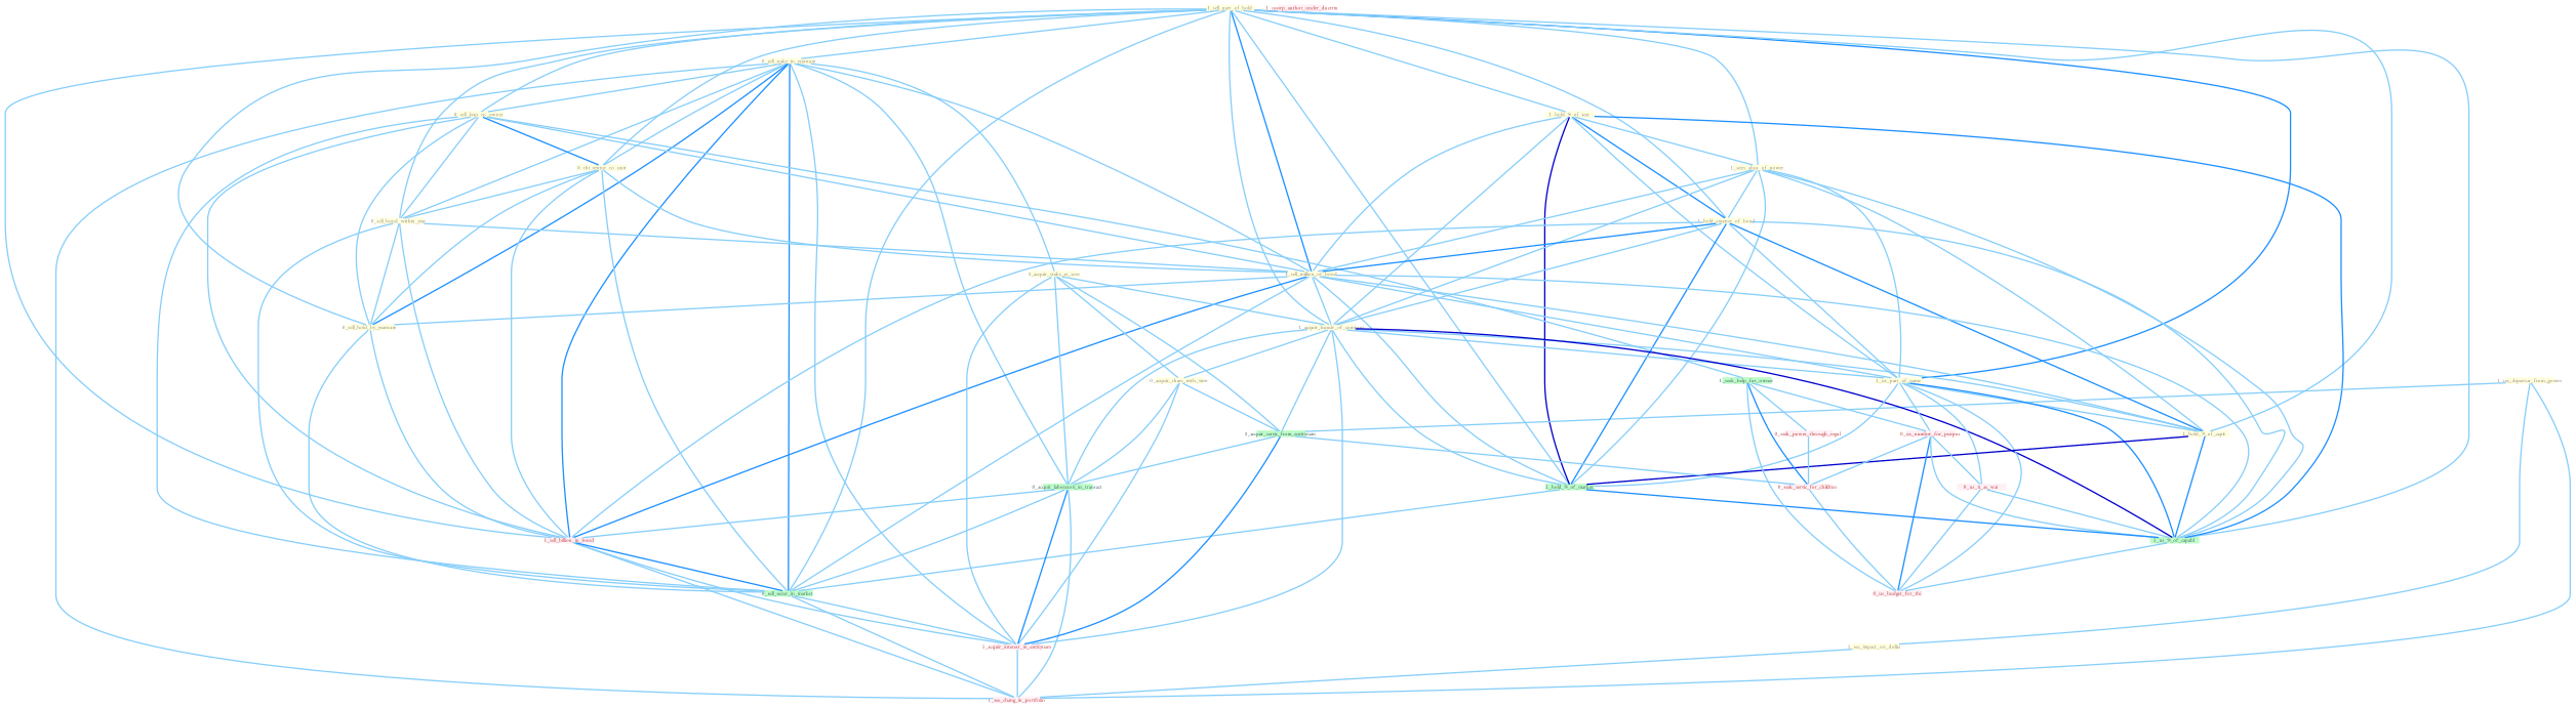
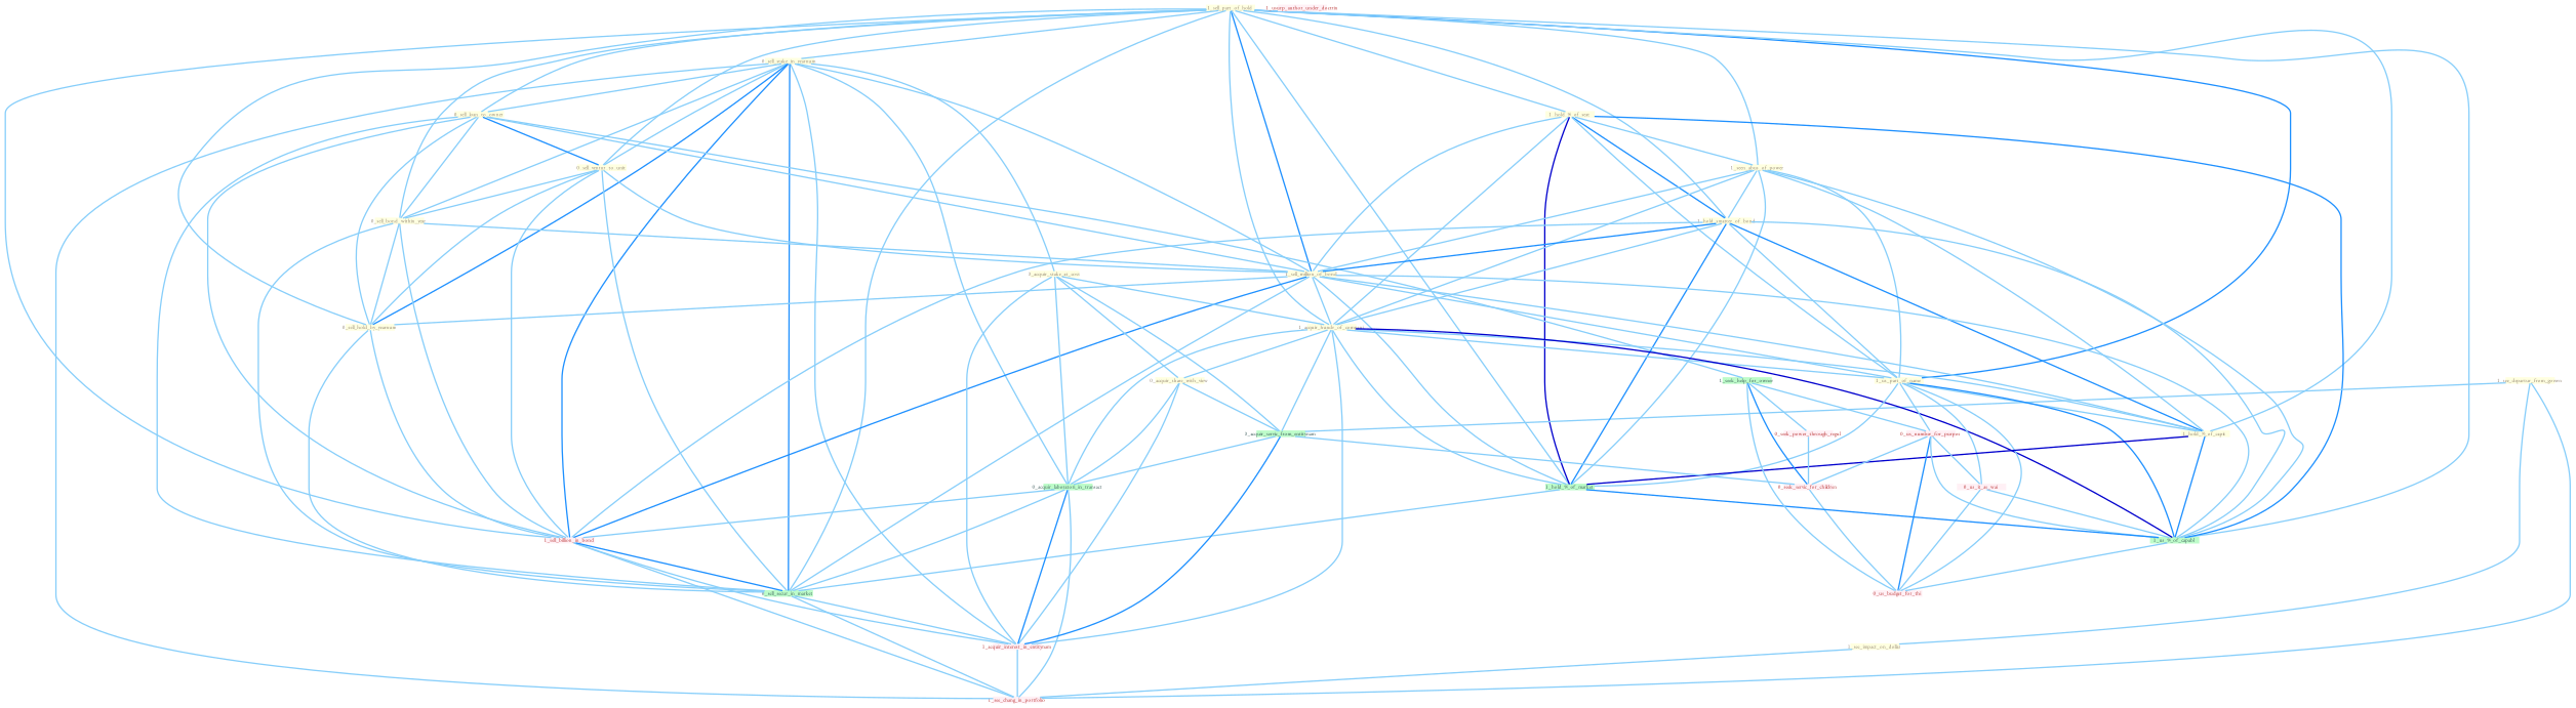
  graph {
    fontname="EB Garamond"
    node [color="#ffffe0" fixedsize=true fontcolor="#8b7d6b" fontname="EB Garamond" fontsize=4 shape=polygon style=filled]
    edge [color="#87cefa" fontname="EB Garamond" w=1]
    "1_sell_part_of_hold " [height=.06 width=.5]
    "0_sell_stake_in_yearnum " [height=.06 width=.5]
    "1_hold_%_of_seat " [height=.06 width=.5]
    "1_see_departur_from_govern " [height=.06 width=.5]
    "0_sell_loan_to_owner " [height=.06 width=.5]
    "1_seen_abus_of_power " [height=.06 width=.5]
    "1_hold_smatter_of_bond " [height=.06 width=.5]
-   "0_sell_ventur_to_unit " [height=.06 width=.5 label="0_thi_ventur_to_unit"]
+   "0_sell_ventur_to_unit " [height=.06 width=.5]
    "0_sell_bond_within_year " [height=.06 width=.5]
    "1_sell_million_of_bond " [height=.06 width=.5]
    "0_acquir_stake_at_cost " [height=.06 width=.5]
    "1_see_impact_on_dollar " [height=.06 width=.5]
    "0_sell_hold_by_yearnum " [height=.06 width=.5]
    "1_acquir_hundr_of_compani " [height=.06 width=.5]
    "1_us_part_of_name " [height=.06 width=.5]
    "0_acquir_share_with_view " [height=.06 width=.5]
    "1_hold_%_of_capit " [height=.06 width=.5]
    "0_seek_power_through_regul " [color="#fff0f5" fontcolor="#b22222" height=.06 width=.5]
    "0_us_number_for_purpos " [color="#fff0f5" fontcolor="#b22222" height=.06 width=.5]
    "1_sell_billion_in_bond " [color="#fff0f5" fontcolor="#b22222" height=.06 width=.5]
    "0_us_it_as_wai " [color="#fff0f5" fontcolor="#b22222" height=.06 width=.5]
    "1_usurp_author_under_doctrin " [color="#fff0f5" fontcolor="#b22222" height=.06 width=.5]
    "1_acquir_interest_in_entitynam " [color="#fff0f5" fontcolor="#b22222" height=.06 width=.5]
    "0_seek_servic_for_children " [color="#fff0f5" fontcolor="#b22222" height=.06 width=.5]
    "1_see_chang_in_portfolio " [color="#fff0f5" fontcolor="#b22222" height=.06 width=.5]
    "0_us_budget_for_thi " [color="#fff0f5" fontcolor="#b22222" height=.06 width=.5]
    "1_hold_%_of_market " [color="#BDFCC9" fontcolor="#2f4f4f" height=.06 width=.5]
    "1_us_%_of_capabl " [color="#BDFCC9" fontcolor="#2f4f4f" height=.06 width=.5]
    "0_sell_secur_in_market " [color="#BDFCC9" fontcolor="#2f4f4f" height=.06 width=.5]
    "0_acquir_laboratori_in_transact " [color="#BDFCC9" fontcolor="#2f4f4f" height=.06 width=.5]
    "0_acquir_servic_from_entitynam " [color="#BDFCC9" fontcolor="#2f4f4f" height=.06 width=.5]
    "1_seek_help_for_owner " [color="#BDFCC9" fontcolor="#2f4f4f" height=.06 width=.5]
    subgraph sub_1 {
      "1_sell_part_of_hold "
      "0_sell_stake_in_yearnum "
      "1_hold_%_of_seat "
      "1_see_departur_from_govern "
      "0_sell_loan_to_owner "
      "1_seen_abus_of_power "
      "1_hold_smatter_of_bond "
      "0_sell_ventur_to_unit "
      "0_sell_bond_within_year "
      "1_sell_million_of_bond "
      "0_acquir_stake_at_cost "
      "1_see_impact_on_dollar "
      "0_sell_hold_by_yearnum "
      "1_acquir_hundr_of_compani "
      "1_us_part_of_name "
      "0_acquir_share_with_view "
      "1_hold_%_of_capit "
    }
    subgraph sub_2 {
      "0_seek_power_through_regul "
      "0_us_number_for_purpos "
      "1_sell_billion_in_bond "
      "0_us_it_as_wai "
      "1_usurp_author_under_doctrin "
      "1_acquir_interest_in_entitynam "
      "0_seek_servic_for_children "
      "1_see_chang_in_portfolio "
      "0_us_budget_for_thi "
    }
    "1_sell_part_of_hold " -- "0_sell_stake_in_yearnum "
    "1_sell_part_of_hold " -- "1_hold_%_of_seat "
    "1_sell_part_of_hold " -- "0_sell_loan_to_owner "
    "1_sell_part_of_hold " -- "1_seen_abus_of_power "
    "1_sell_part_of_hold " -- "1_hold_smatter_of_bond "
    "1_sell_part_of_hold " -- "0_sell_ventur_to_unit "
    "1_sell_part_of_hold " -- "0_sell_bond_within_year "
    "1_sell_part_of_hold " -- "1_sell_million_of_bond " [color="#1e90ff" w=2]
    "1_sell_part_of_hold " -- "0_sell_hold_by_yearnum "
    "1_sell_part_of_hold " -- "1_acquir_hundr_of_compani "
    "1_sell_part_of_hold " -- "1_us_part_of_name " [color="#1e90ff" w=2]
    "1_sell_part_of_hold " -- "1_hold_%_of_capit "
    "1_sell_part_of_hold " -- "1_sell_billion_in_bond "
    "1_sell_part_of_hold " -- "1_hold_%_of_market "
    "1_sell_part_of_hold " -- "1_us_%_of_capabl "
    "1_sell_part_of_hold " -- "0_sell_secur_in_market "
    "0_sell_stake_in_yearnum " -- "0_sell_loan_to_owner "
    "0_sell_stake_in_yearnum " -- "0_sell_ventur_to_unit "
    "0_sell_stake_in_yearnum " -- "0_sell_bond_within_year "
    "0_sell_stake_in_yearnum " -- "1_sell_million_of_bond "
    "0_sell_stake_in_yearnum " -- "0_acquir_stake_at_cost "
    "0_sell_stake_in_yearnum " -- "0_sell_hold_by_yearnum " [color="#1e90ff" w=2]
    "0_sell_stake_in_yearnum " -- "1_sell_billion_in_bond " [color="#1e90ff" w=2]
    "0_sell_stake_in_yearnum " -- "1_acquir_interest_in_entitynam "
    "0_sell_stake_in_yearnum " -- "1_see_chang_in_portfolio "
    "0_sell_stake_in_yearnum " -- "0_sell_secur_in_market " [color="#1e90ff" w=2]
    "0_sell_stake_in_yearnum " -- "0_acquir_laboratori_in_transact "
    "1_hold_%_of_seat " -- "1_seen_abus_of_power "
    "1_hold_%_of_seat " -- "1_hold_smatter_of_bond " [color="#1e90ff" w=2]
    "1_hold_%_of_seat " -- "1_sell_million_of_bond "
    "1_hold_%_of_seat " -- "1_acquir_hundr_of_compani "
    "1_hold_%_of_seat " -- "1_us_part_of_name "
    "1_hold_%_of_seat " -- "1_hold_%_of_market " [color="#0000cd" w=3]
    "1_hold_%_of_seat " -- "1_us_%_of_capabl " [color="#1e90ff" w=2]
    "1_see_departur_from_govern " -- "1_see_impact_on_dollar "
    "1_see_departur_from_govern " -- "1_see_chang_in_portfolio "
    "1_see_departur_from_govern " -- "0_acquir_servic_from_entitynam "
    "0_sell_loan_to_owner " -- "0_sell_ventur_to_unit " [color="#1e90ff" w=2]
    "0_sell_loan_to_owner " -- "0_sell_bond_within_year "
    "0_sell_loan_to_owner " -- "1_sell_million_of_bond "
    "0_sell_loan_to_owner " -- "0_sell_hold_by_yearnum "
    "0_sell_loan_to_owner " -- "1_sell_billion_in_bond "
    "0_sell_loan_to_owner " -- "0_sell_secur_in_market "
    "0_sell_loan_to_owner " -- "1_seek_help_for_owner "
    "1_seen_abus_of_power " -- "1_hold_smatter_of_bond "
    "1_seen_abus_of_power " -- "1_sell_million_of_bond "
    "1_seen_abus_of_power " -- "1_acquir_hundr_of_compani "
    "1_seen_abus_of_power " -- "1_us_part_of_name "
    "1_seen_abus_of_power " -- "1_hold_%_of_capit "
    "1_seen_abus_of_power " -- "1_hold_%_of_market "
    "1_seen_abus_of_power " -- "1_us_%_of_capabl "
    "1_hold_smatter_of_bond " -- "1_sell_million_of_bond " [color="#1e90ff" w=2]
    "1_hold_smatter_of_bond " -- "1_acquir_hundr_of_compani "
    "1_hold_smatter_of_bond " -- "1_us_part_of_name "
    "1_hold_smatter_of_bond " -- "1_hold_%_of_capit " [color="#1e90ff" w=2]
    "1_hold_smatter_of_bond " -- "1_sell_billion_in_bond "
    "1_hold_smatter_of_bond " -- "1_hold_%_of_market " [color="#1e90ff" w=2]
    "1_hold_smatter_of_bond " -- "1_us_%_of_capabl "
    "0_sell_ventur_to_unit " -- "0_sell_bond_within_year "
    "0_sell_ventur_to_unit " -- "1_sell_million_of_bond "
    "0_sell_ventur_to_unit " -- "0_sell_hold_by_yearnum "
    "0_sell_ventur_to_unit " -- "1_sell_billion_in_bond "
    "0_sell_ventur_to_unit " -- "0_sell_secur_in_market "
    "0_sell_bond_within_year " -- "1_sell_million_of_bond "
    "0_sell_bond_within_year " -- "0_sell_hold_by_yearnum "
    "0_sell_bond_within_year " -- "1_sell_billion_in_bond "
    "0_sell_bond_within_year " -- "0_sell_secur_in_market "
    "1_sell_million_of_bond " -- "0_sell_hold_by_yearnum "
    "1_sell_million_of_bond " -- "1_acquir_hundr_of_compani "
    "1_sell_million_of_bond " -- "1_us_part_of_name "
    "1_sell_million_of_bond " -- "1_hold_%_of_capit "
    "1_sell_million_of_bond " -- "1_sell_billion_in_bond " [color="#1e90ff" w=2]
    "1_sell_million_of_bond " -- "1_hold_%_of_market "
    "1_sell_million_of_bond " -- "1_us_%_of_capabl "
    "1_sell_million_of_bond " -- "0_sell_secur_in_market "
    "0_acquir_stake_at_cost " -- "1_acquir_hundr_of_compani "
    "0_acquir_stake_at_cost " -- "0_acquir_share_with_view "
    "0_acquir_stake_at_cost " -- "1_acquir_interest_in_entitynam "
    "0_acquir_stake_at_cost " -- "0_acquir_laboratori_in_transact "
    "0_acquir_stake_at_cost " -- "0_acquir_servic_from_entitynam "
    "1_see_impact_on_dollar " -- "1_see_chang_in_portfolio "
    "0_sell_hold_by_yearnum " -- "1_sell_billion_in_bond "
    "0_sell_hold_by_yearnum " -- "0_sell_secur_in_market "
    "1_acquir_hundr_of_compani " -- "1_us_part_of_name "
    "1_acquir_hundr_of_compani " -- "0_acquir_share_with_view "
    "1_acquir_hundr_of_compani " -- "1_hold_%_of_capit "
    "1_acquir_hundr_of_compani " -- "1_acquir_interest_in_entitynam "
    "1_acquir_hundr_of_compani " -- "1_hold_%_of_market "
    "1_acquir_hundr_of_compani " -- "1_us_%_of_capabl " [color="#0000cd"]
    "1_acquir_hundr_of_compani " -- "0_acquir_laboratori_in_transact "
    "1_acquir_hundr_of_compani " -- "0_acquir_servic_from_entitynam "
    "1_us_part_of_name " -- "1_hold_%_of_capit "
    "1_us_part_of_name " -- "0_us_number_for_purpos "
    "1_us_part_of_name " -- "0_us_it_as_wai "
    "1_us_part_of_name " -- "0_us_budget_for_thi "
    "1_us_part_of_name " -- "1_hold_%_of_market "
    "1_us_part_of_name " -- "1_us_%_of_capabl " [color="#1e90ff" w=2]
    "0_acquir_share_with_view " -- "1_acquir_interest_in_entitynam "
    "0_acquir_share_with_view " -- "0_acquir_laboratori_in_transact "
    "0_acquir_share_with_view " -- "0_acquir_servic_from_entitynam "
    "1_hold_%_of_capit " -- "1_hold_%_of_market " [color="#0000cd" w=3]
    "1_hold_%_of_capit " -- "1_us_%_of_capabl " [color="#1e90ff" w=2]
    "0_seek_power_through_regul " -- "0_seek_servic_for_children "
    "0_us_number_for_purpos " -- "0_us_it_as_wai "
    "0_us_number_for_purpos " -- "0_seek_servic_for_children "
    "0_us_number_for_purpos " -- "0_us_budget_for_thi " [color="#1e90ff" w=2]
    "0_us_number_for_purpos " -- "1_us_%_of_capabl "
    "1_sell_billion_in_bond " -- "1_acquir_interest_in_entitynam "
    "1_sell_billion_in_bond " -- "1_see_chang_in_portfolio "
    "1_sell_billion_in_bond " -- "0_sell_secur_in_market " [color="#1e90ff" w=2]
    "0_us_it_as_wai " -- "0_us_budget_for_thi "
    "0_us_it_as_wai " -- "1_us_%_of_capabl "
    "1_acquir_interest_in_entitynam " -- "1_see_chang_in_portfolio "
    "0_seek_servic_for_children " -- "0_us_budget_for_thi "
    "1_hold_%_of_market " -- "1_us_%_of_capabl " [color="#1e90ff" w=2]
    "1_hold_%_of_market " -- "0_sell_secur_in_market "
    "1_us_%_of_capabl " -- "0_us_budget_for_thi "
    "0_sell_secur_in_market " -- "1_acquir_interest_in_entitynam "
    "0_sell_secur_in_market " -- "1_see_chang_in_portfolio "
    "0_acquir_laboratori_in_transact " -- "1_sell_billion_in_bond "
    "0_acquir_laboratori_in_transact " -- "1_acquir_interest_in_entitynam " [color="#1e90ff" w=2]
    "0_acquir_laboratori_in_transact " -- "1_see_chang_in_portfolio "
    "0_acquir_laboratori_in_transact " -- "0_sell_secur_in_market "
    "0_acquir_servic_from_entitynam " -- "1_acquir_interest_in_entitynam " [color="#1e90ff" w=2]
    "0_acquir_servic_from_entitynam " -- "0_seek_servic_for_children "
    "0_acquir_servic_from_entitynam " -- "0_acquir_laboratori_in_transact "
    "1_seek_help_for_owner " -- "0_seek_power_through_regul "
    "1_seek_help_for_owner " -- "0_us_number_for_purpos "
    "1_seek_help_for_owner " -- "0_seek_servic_for_children " [color="#1e90ff" w=2]
    "1_seek_help_for_owner " -- "0_us_budget_for_thi "
  }
